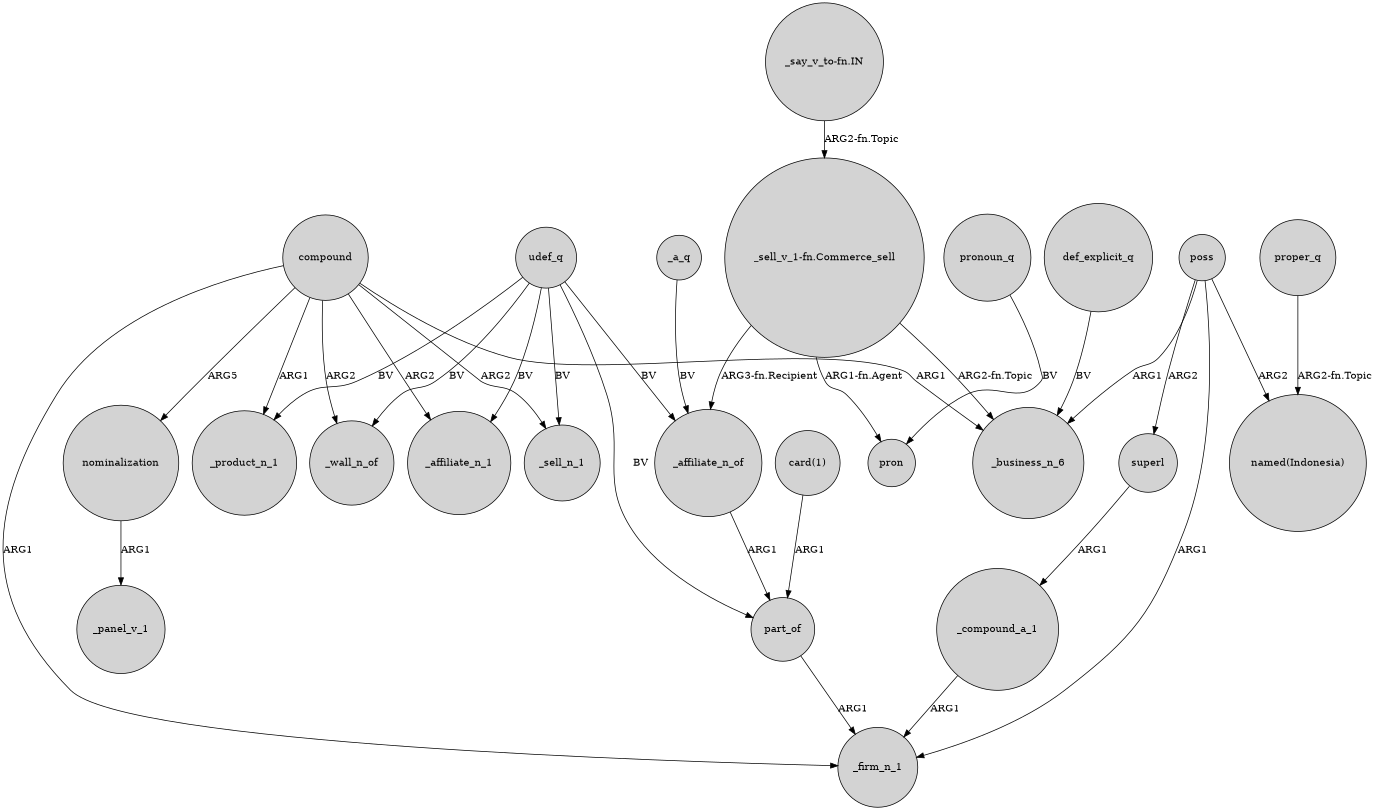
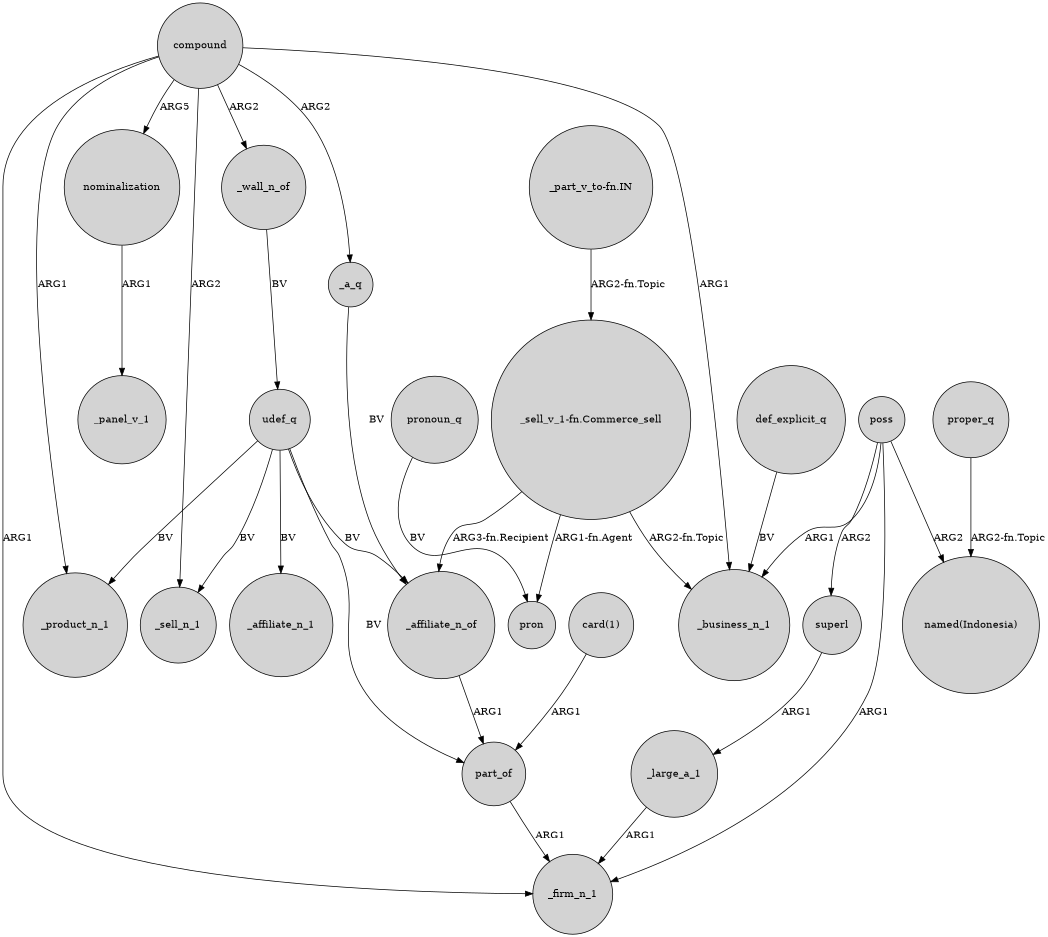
  digraph {
    node [shape=circle style=filled]
    superl
-   _large_a_1 [label=_compound_a_1]
+   _large_a_1
    _firm_n_1
-   "_say_v_to-fn.IN"
+   "_say_v_to-fn.IN" [label="_part_v_to-fn.IN"]
    "_sell_v_1-fn.Commerce_sell"
-   _business_n_1 [label=_business_n_6]
+   _business_n_1
    _affiliate_n_of
    pron
    nominalization
    _panel_v_1
    compound
    _product_n_1
    n13 [label=_sell_n_1]
    n14 [label=_affiliate_n_1]
    _wall_n_of
    part_of
    udef_q
    proper_q
    "named(Indonesia)"
    poss
    pronoun_q
    def_explicit_q
    "card(1)"
    _a_q
    superl -> _large_a_1 [label=ARG1]
    _large_a_1 -> _firm_n_1 [label=ARG1]
    "_say_v_to-fn.IN" -> "_sell_v_1-fn.Commerce_sell" [label="ARG2-fn.Topic"]
    "_sell_v_1-fn.Commerce_sell" -> _business_n_1 [label="ARG2-fn.Topic"]
    "_sell_v_1-fn.Commerce_sell" -> _affiliate_n_of [label="ARG3-fn.Recipient"]
    "_sell_v_1-fn.Commerce_sell" -> pron [label="ARG1-fn.Agent"]
    _affiliate_n_of -> part_of [label=ARG1]
    nominalization -> _panel_v_1 [label=ARG1]
    compound -> _firm_n_1 [label=ARG1]
    compound -> _business_n_1 [label=ARG1]
    compound -> nominalization [label=ARG5]
    compound -> _product_n_1 [label=ARG1]
    compound -> n13 [label=ARG2]
-   compound -> n14 [label=ARG2]
+   compound -> _a_q [label=ARG2]
    compound -> _wall_n_of [label=ARG2]
    part_of -> _firm_n_1 [label=ARG1]
    udef_q -> _affiliate_n_of [label=BV]
    udef_q -> _product_n_1 [label=BV]
    udef_q -> n13 [label=BV]
    udef_q -> n14 [label=BV]
-   udef_q -> _wall_n_of [label=BV]
+   _wall_n_of -> udef_q [label=BV]
    udef_q -> part_of [label=BV]
    proper_q -> "named(Indonesia)" [label="ARG2-fn.Topic"]
    poss -> superl [label=ARG2]
    poss -> _firm_n_1 [label=ARG1]
    poss -> _business_n_1 [label=ARG1]
    poss -> "named(Indonesia)" [label=ARG2]
    pronoun_q -> pron [label=BV]
    def_explicit_q -> _business_n_1 [label=BV]
    "card(1)" -> part_of [label=ARG1]
    _a_q -> _affiliate_n_of [label=BV]
  }
